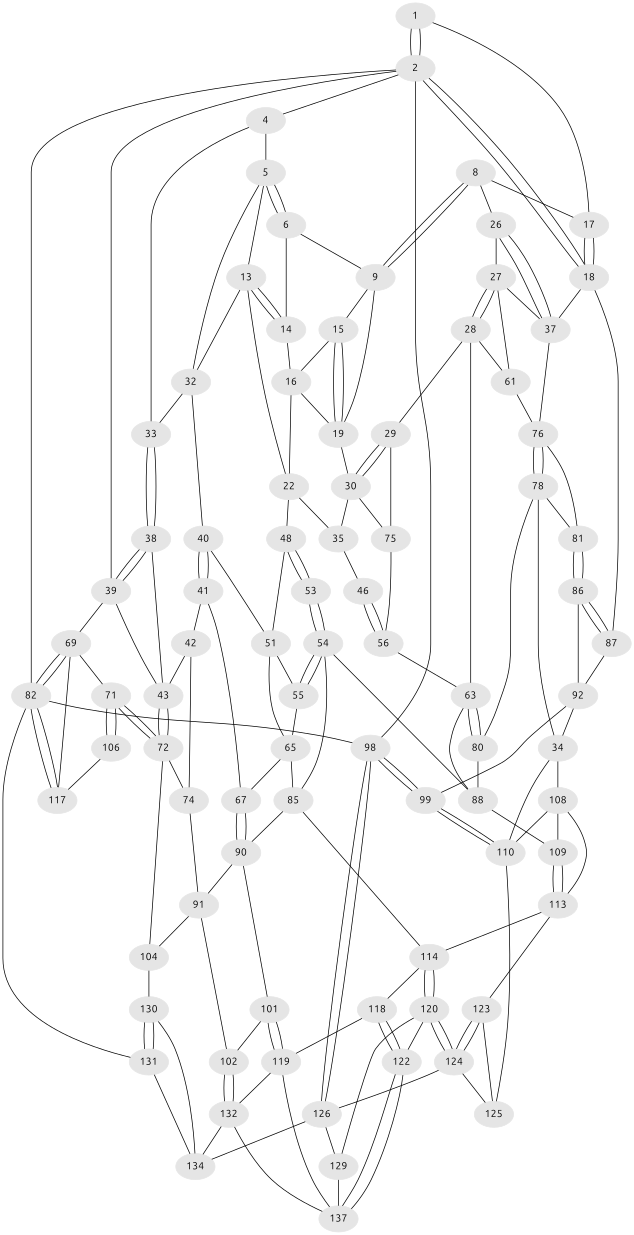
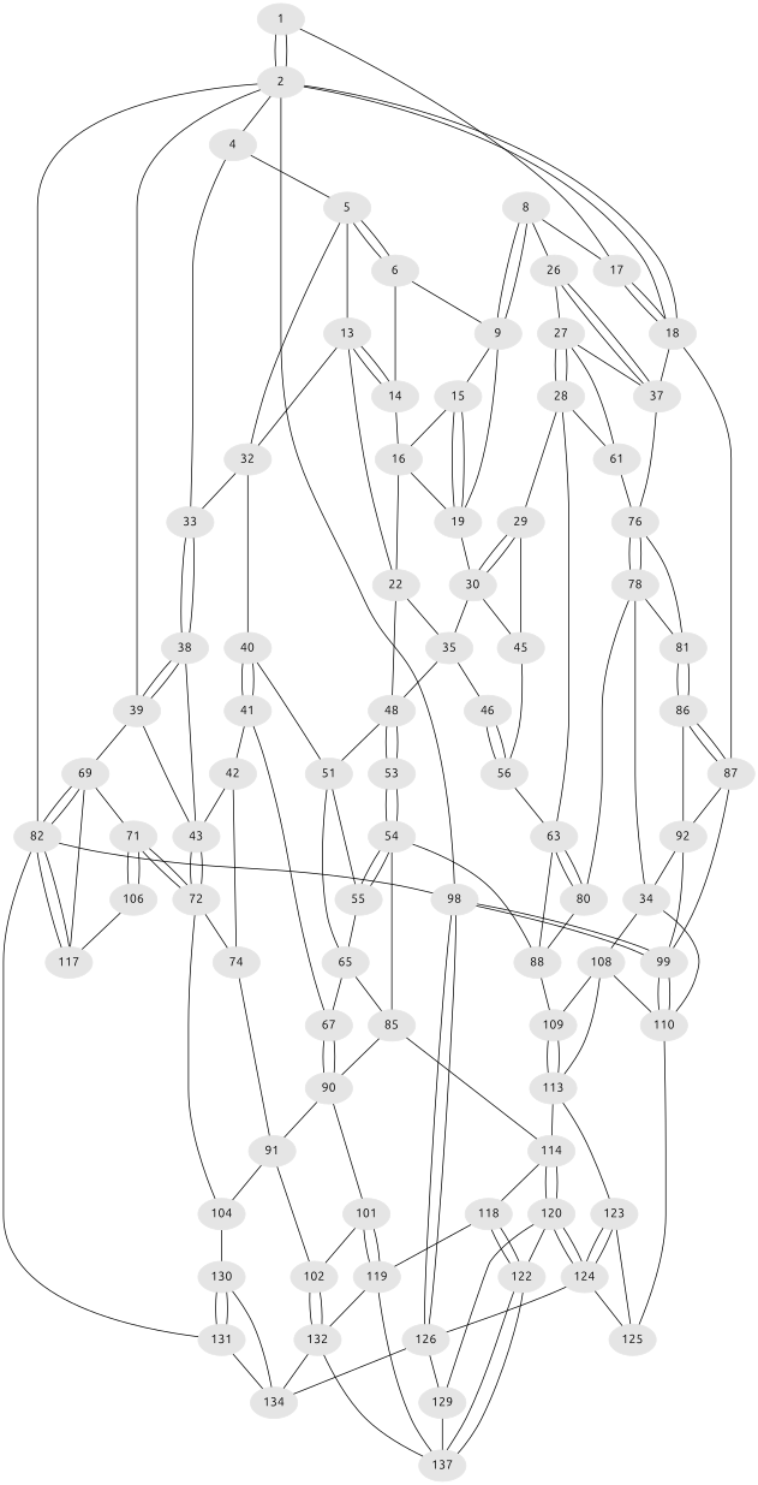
  graph {
    fontname=Ubuntu
    node [color=gray90 fontname=Ubuntu style=filled]
    edge [fontname=Ubuntu]
    1 [super="+7"]
    2 [super="+3"]
    17
    4
    18 [super="+36"]
    39 [super="+58"]
    82 [super="+83"]
    98
    8 [super="+25"]
    9 [super="+10"]
    26
    5 [super="+12"]
    33
    37 [super="+59"]
    87 [super="+97"]
    43 [super="+44"]
    69 [super="+70"]
    117
    131
    99 [super="+100"]
    126 [super="+127"]
    6 [super="+11"]
    13 [super="+24"]
    32 [super="+34"]
    38
    14
    22 [super="+23"]
    40
    15
    19 [super="+20"]
    16 [super="+21"]
    27 [super="+60"]
    30 [super="+31"]
    35 [super="+47"]
    48 [super="+49"]
    76 [super="+77"]
    92 [super="+93"]
-   45 [super="+50" label=75]
+   45 [super="+50"]
    46
    51 [super="+52"]
    53
    28 [super="+62"]
    61
    29
    63 [super="+64"]
    88 [super="+89"]
    80
    56 [super="+57"]
    41 [super="+68"]
    78 [super="+79"]
    81
    72 [super="+75"]
    71
    42 [super="+73"]
    67
    55
    65 [super="+66"]
    74
    90 [super="+96"]
    91 [super="+103"]
    104 [super="+105"]
    54 [super="+84"]
    85 [super="+95"]
    114 [super="+115"]
    109
    101
    106
    130
    102
    n70 [label=34 super="+107"]
    86
    108 [super="+112"]
    110 [super="+111"]
    134 [super="+135"]
    118
    120 [super="+121"]
    113 [super="+116"]
    119 [super="+136"]
    132 [super="+133"]
    125
    129
    137 [super="+138"]
    123
    124 [super="+128"]
    122
    1 -- 2
    1 -- 2
    1 -- 17
    2 -- 4
    2 -- 18
    2 -- 18
    2 -- 39
    2 -- 82
    2 -- 98
    17 -- 18
    17 -- 18
    4 -- 5
    4 -- 33
    18 -- 37
    18 -- 87
    39 -- 43
    39 -- 69
    82 -- 98
    82 -- 117
    82 -- 117
    82 -- 131
    98 -- 99
    98 -- 99
    98 -- 126
    98 -- 126
    8 -- 17
    8 -- 9
    8 -- 9
    8 -- 26
    9 -- 15
    9 -- 19
    26 -- 37
    26 -- 37
    26 -- 27
    5 -- 6
    5 -- 6
    5 -- 13
    5 -- 32
    33 -- 38
    33 -- 38
    37 -- 76
+   87 -- 99
    87 -- 92
    43 -- 72
    43 -- 72
    69 -- 82
    69 -- 82
    69 -- 117
    69 -- 71
    131 -- 134
    99 -- 110
    99 -- 110
    126 -- 134
    126 -- 129
    6 -- 9
    6 -- 14
    13 -- 32
    13 -- 14
    13 -- 14
    13 -- 22
    32 -- 33
    32 -- 40
    38 -- 39
    38 -- 39
    38 -- 43
    14 -- 16
    22 -- 35
    22 -- 48
    40 -- 51
    40 -- 41
    40 -- 41
    15 -- 19
    15 -- 19
    15 -- 16
    19 -- 30
    16 -- 22
    16 -- 19
    27 -- 37
    27 -- 28
    27 -- 28
    27 -- 61
    30 -- 35
    30 -- 45
+   35 -- 48
    35 -- 46
    48 -- 51
    48 -- 53
    48 -- 53
    76 -- 78
    76 -- 78
    76 -- 81
    92 -- 99
    92 -- n70
    45 -- 56
    46 -- 56
    46 -- 56
    51 -- 55
    51 -- 65
    53 -- 54
    53 -- 54
    28 -- 61
    28 -- 29
    28 -- 63
    61 -- 76
    29 -- 30
    29 -- 30
    29 -- 45
    63 -- 88
    63 -- 80
    63 -- 80
    88 -- 109
    80 -- 88
    56 -- 63
    41 -- 42 [weight=2]
    41 -- 67
    78 -- 80
    78 -- 81
    78 -- n70
    81 -- 86
    81 -- 86
    72 -- 74
    72 -- 104
    71 -- 72
    71 -- 72
    71 -- 106
    71 -- 106
    42 -- 43
    42 -- 74
    67 -- 90
    67 -- 90
    55 -- 65
    65 -- 67
    65 -- 85
    74 -- 91
    90 -- 91
    90 -- 101
    91 -- 104
    91 -- 102
    104 -- 130
    54 -- 88
    54 -- 55
    54 -- 55
    54 -- 85
    85 -- 90
    85 -- 114
    114 -- 118
    114 -- 120
    114 -- 120
    109 -- 113
    109 -- 113
    101 -- 102
    101 -- 119
    101 -- 119
    106 -- 117
    130 -- 131
    130 -- 131
    130 -- 134
    102 -- 132
    102 -- 132
    n70 -- 108
    n70 -- 110
    86 -- 87
    86 -- 87
    86 -- 92
    108 -- 109
    108 -- 110
    108 -- 113
    110 -- 125
    118 -- 119
    118 -- 122
    118 -- 122
    120 -- 129
    120 -- 124
    120 -- 124
    120 -- 122
    113 -- 114
    113 -- 123
    119 -- 132
    119 -- 137
    132 -- 134
    132 -- 137
    129 -- 137
    123 -- 125
    123 -- 124
    123 -- 124
    124 -- 126
    124 -- 125
    122 -- 137
    122 -- 137
  }
